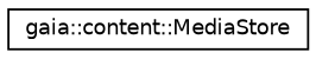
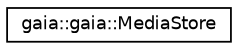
  digraph {
    rankdir=LR
-   n1 [color=black fillcolor=white fontname=Helvetica fontsize=10 height=0.2 label="gaia::content::MediaStore" shape=record style=filled width=0.4]
+   n1 [color=black fillcolor=white fontname=Helvetica fontsize=10 height=0.2 label="gaia::gaia::MediaStore" shape=record style=filled width=0.4]
  }
